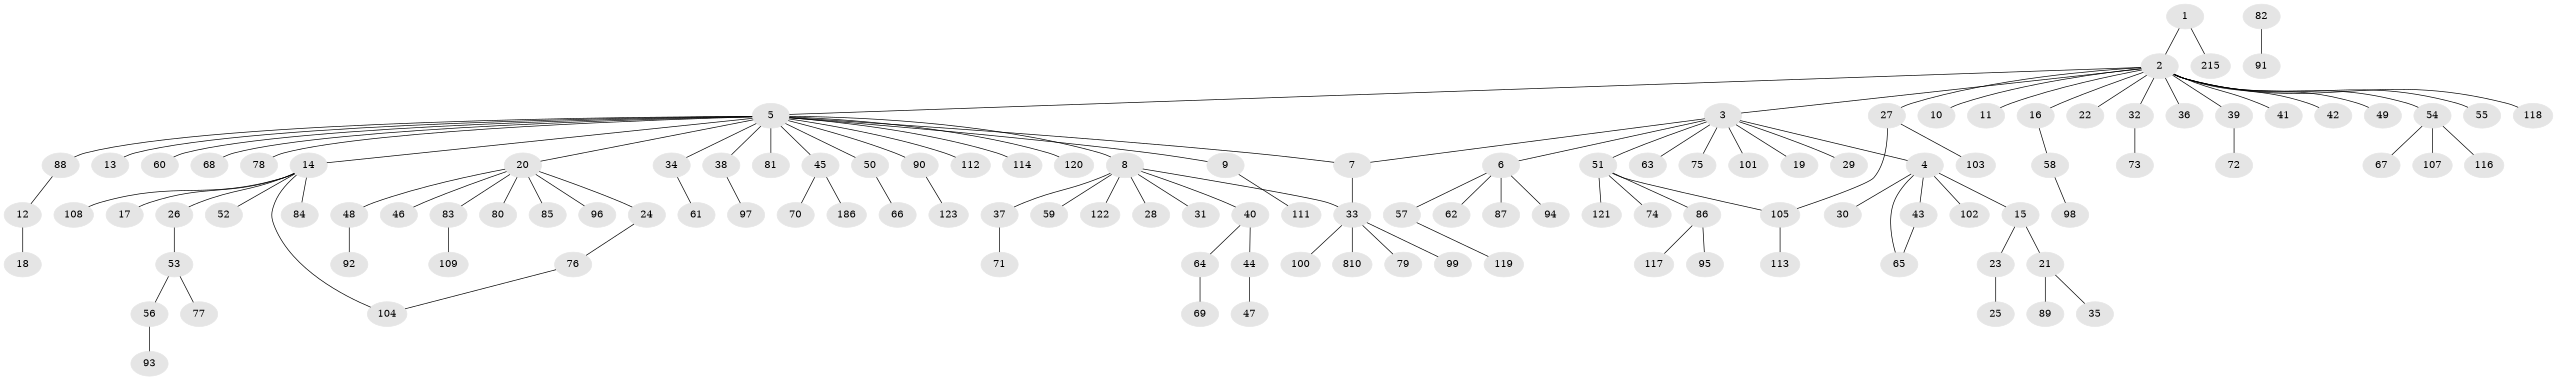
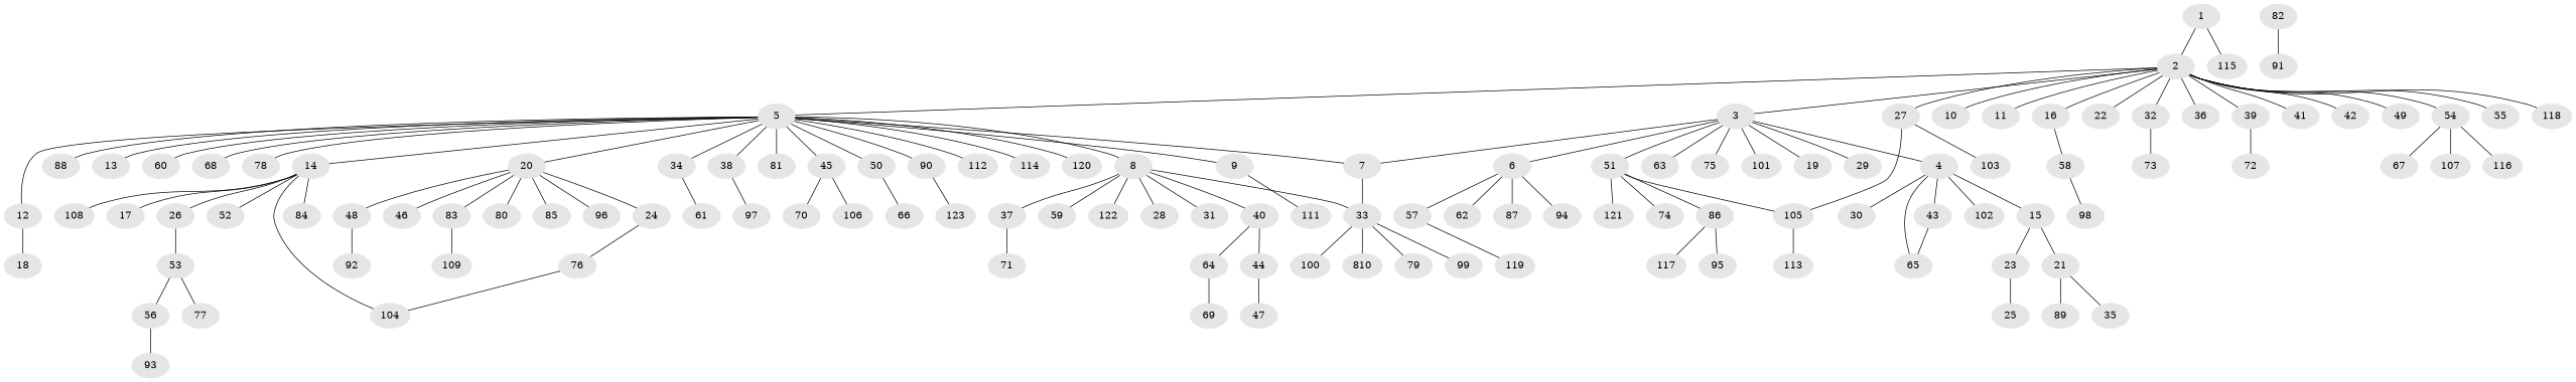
  graph {
    node [color=gray90 style=filled]
    1
    2
-   115 [label=215]
+   115
    3
    5
    10
    11
    16
    22
    27
    32
    36
    39
    41
    42
    49
    54
    55
    118
    4
    6
    7
    19
    29
    51
    63
    75
    101
    8
    9
    12
    13
    14
    20
    34
    38
    45
    50
    60
    68
    78
    81
    88
    90
    112
    114
    120
    58
    103
    105
    73
    72
    67
    107
    116
    15
    30
    43
    65
    102
    57
    62
    87
    94
    33
    74
    86
    121
    21
    23
    28
    31
    37
    40
    59
    122
    111
    18
    17
    26
    52
    84
    104
    108
    24
    46
    48
    80
    83
    85
    96
    61
    97
    70
-   106 [label=186]
+   106
    66
    123
    119
    79
    99
    100
    n102 [label=810]
    71
    44
    64
    53
    35
    89
    25
    98
    76
    92
    109
    56
    77
    113
    47
    69
    82
    91
    95
    117
    93
    1 -- 2
    1 -- 115
    2 -- 3
    2 -- 5
    2 -- 10
    2 -- 11
    2 -- 16
    2 -- 22
    2 -- 27
    2 -- 32
    2 -- 36
    2 -- 39
    2 -- 41
    2 -- 42
    2 -- 49
    2 -- 54
    2 -- 55
    2 -- 118
    3 -- 4
    3 -- 6
    3 -- 7
    3 -- 19
    3 -- 29
    3 -- 51
    3 -- 63
    3 -- 75
    3 -- 101
    5 -- 7
    5 -- 8
    5 -- 9
-   88 -- 12
+   5 -- 12
    5 -- 13
    5 -- 14
    5 -- 20
    5 -- 34
    5 -- 38
    5 -- 45
    5 -- 50
    5 -- 60
    5 -- 68
    5 -- 78
    5 -- 81
    5 -- 88
    5 -- 90
    5 -- 112
    5 -- 114
    5 -- 120
    16 -- 58
    27 -- 103
    27 -- 105
    32 -- 73
    39 -- 72
    54 -- 67
    54 -- 107
    54 -- 116
    4 -- 15
    4 -- 30
    4 -- 43
    4 -- 65
    4 -- 102
    6 -- 57
    6 -- 62
    6 -- 87
    6 -- 94
    7 -- 33
    51 -- 105
    51 -- 74
    51 -- 86
    51 -- 121
    8 -- 33
    8 -- 28
    8 -- 31
    8 -- 37
    8 -- 40
    8 -- 59
    8 -- 122
    9 -- 111
    12 -- 18
    14 -- 17
    14 -- 26
    14 -- 52
    14 -- 84
    14 -- 104
    14 -- 108
    20 -- 24
    20 -- 46
    20 -- 48
    20 -- 80
    20 -- 83
    20 -- 85
    20 -- 96
    34 -- 61
    38 -- 97
    45 -- 70
    45 -- 106
    50 -- 66
    90 -- 123
    58 -- 98
    105 -- 113
    15 -- 21
    15 -- 23
    43 -- 65
    57 -- 119
    33 -- 79
    33 -- 99
    33 -- 100
    33 -- n102
    86 -- 95
    86 -- 117
    21 -- 35
    21 -- 89
    23 -- 25
    37 -- 71
    40 -- 44
    40 -- 64
    26 -- 53
    24 -- 76
    48 -- 92
    83 -- 109
    44 -- 47
    64 -- 69
    53 -- 56
    53 -- 77
    76 -- 104
    56 -- 93
    82 -- 91
  }
